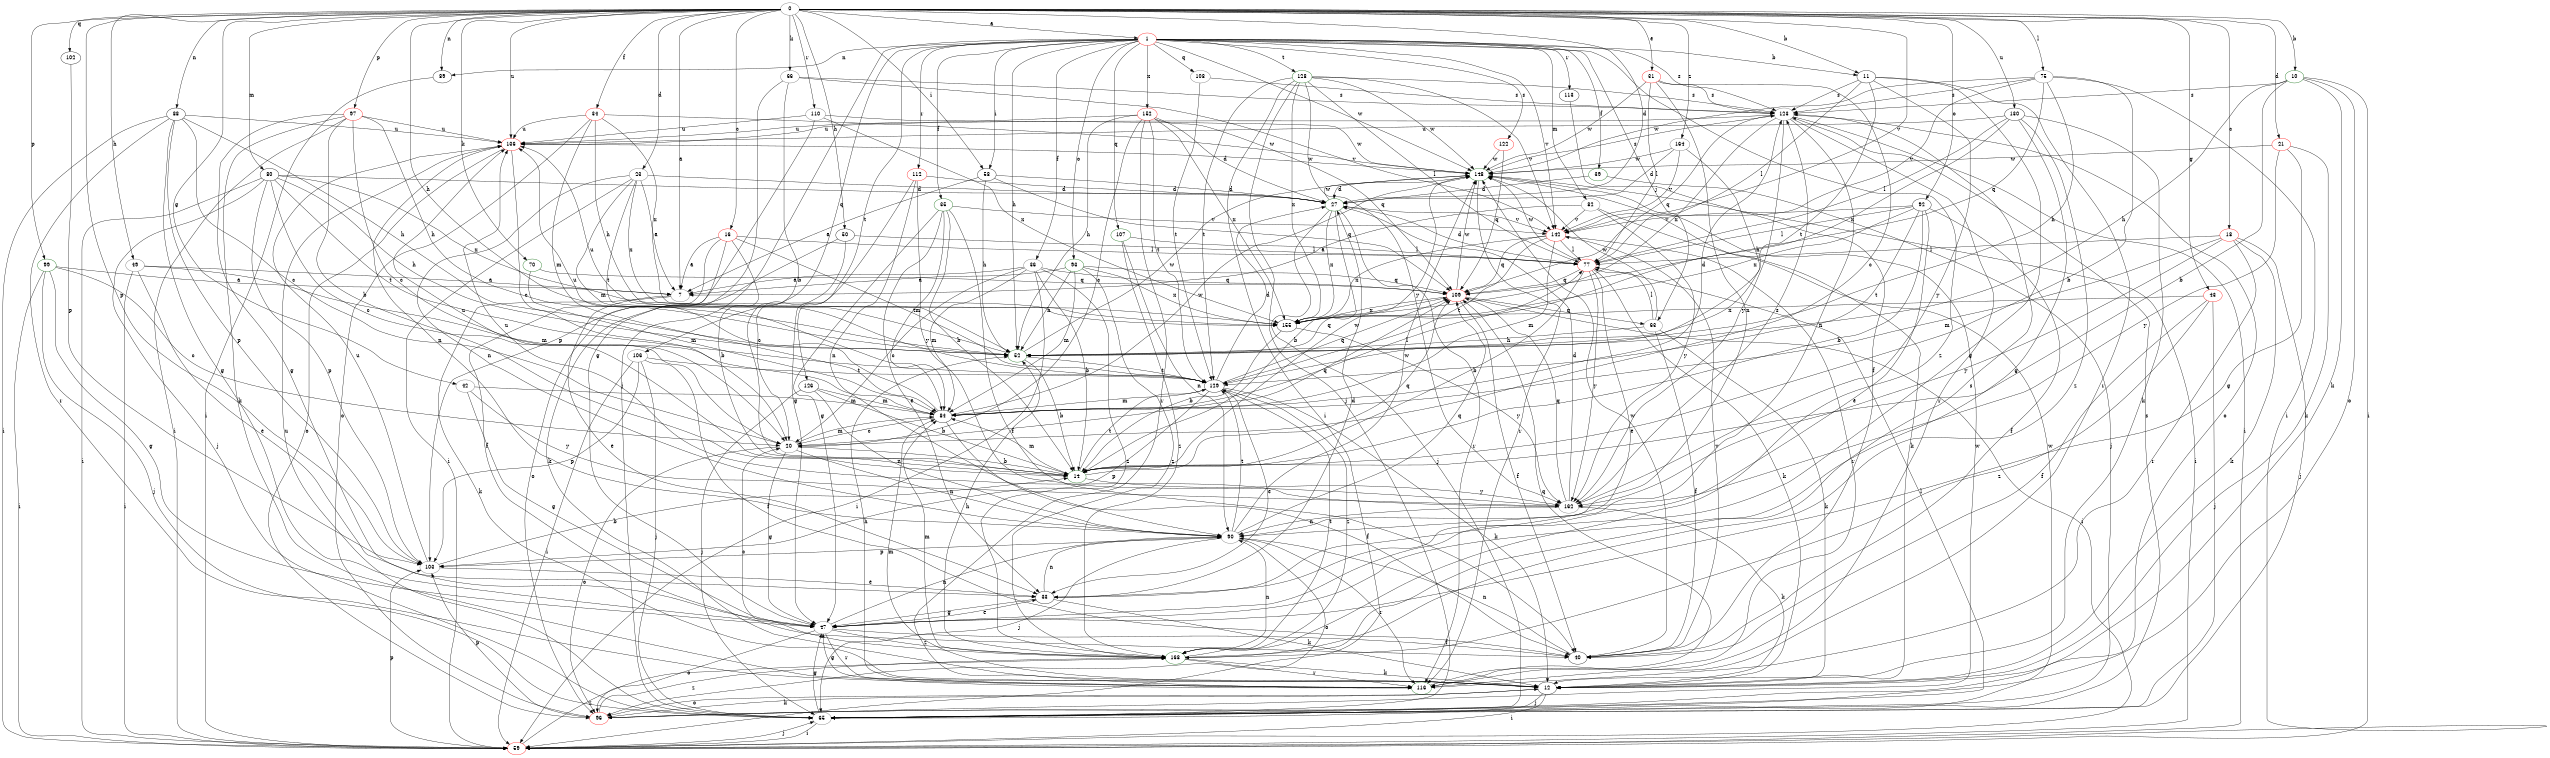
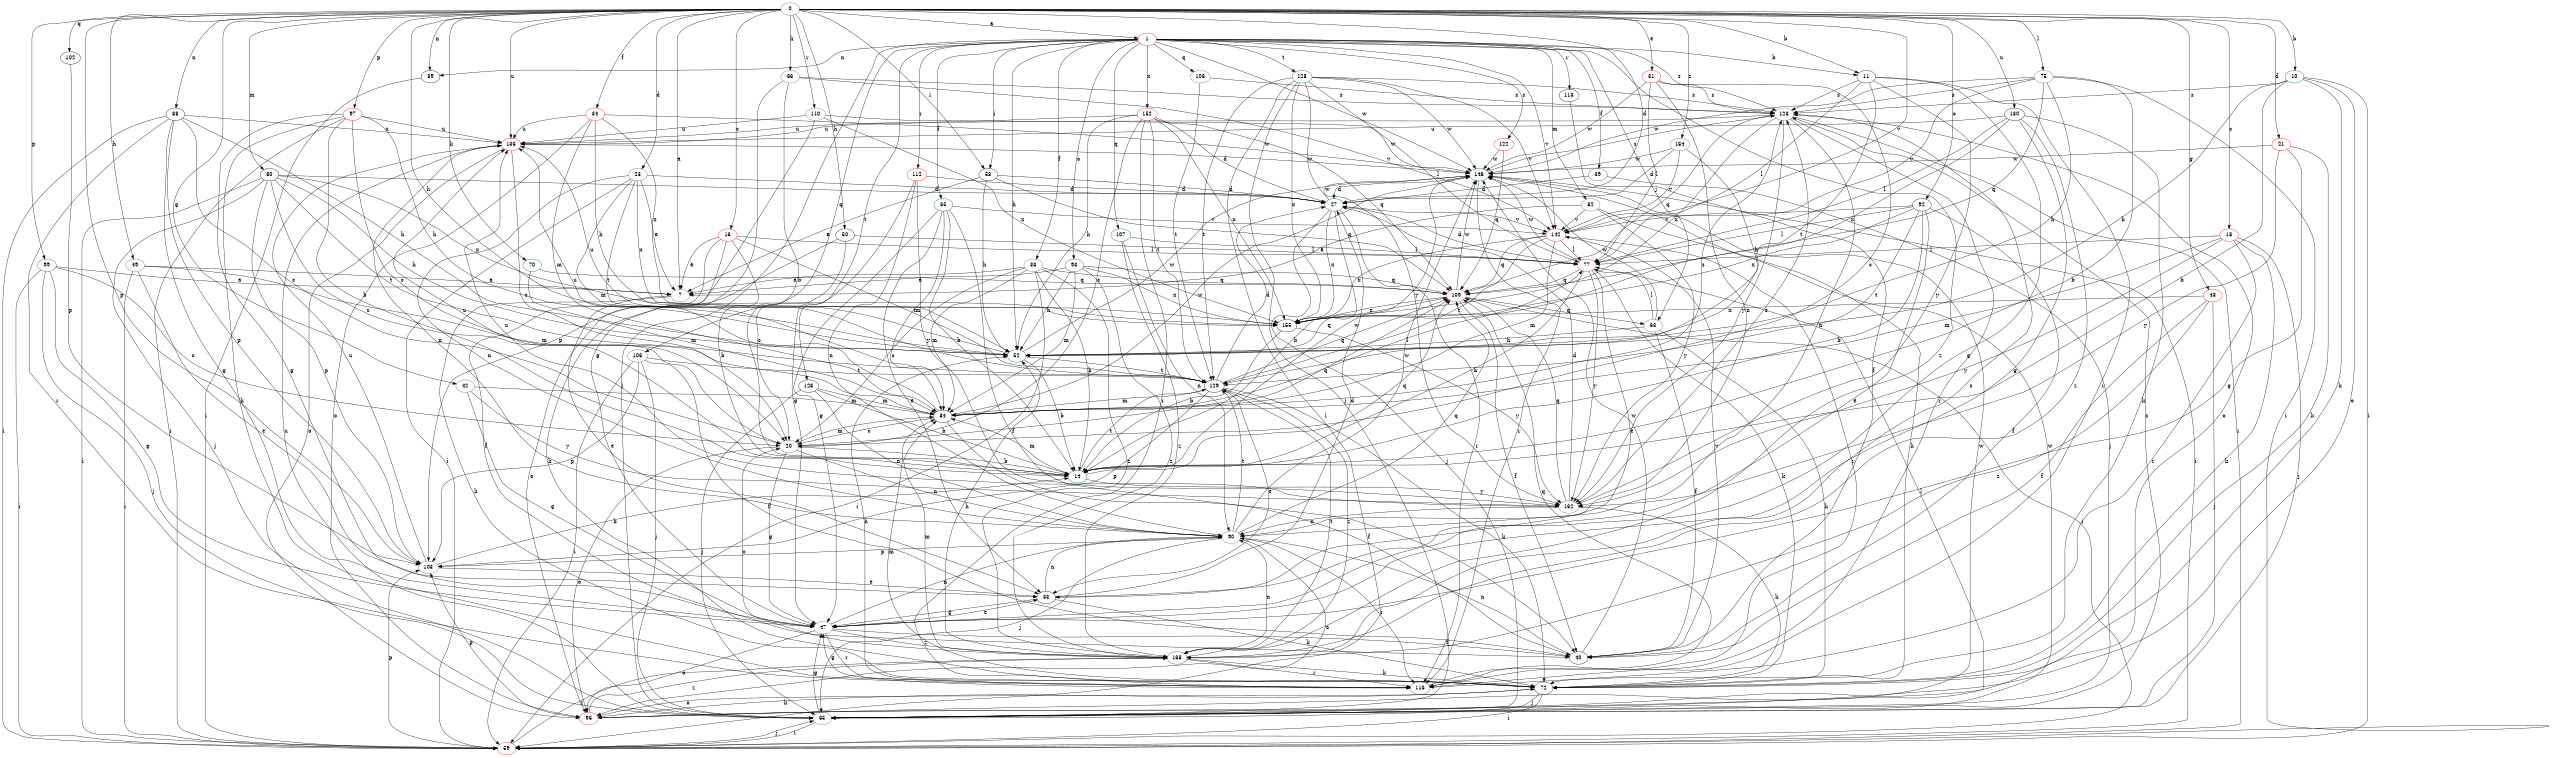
  strict digraph {
    node [color=gray40]
    1 [color=red]
    0
    7
    10 [color=darkgreen]
    11 [color=black]
    16 [color=red]
    18 [color=red]
    21 [color=red]
    23
    27 [color=darkgreen]
    31 [color=red]
    34 [color=red]
    42
    43 [color=red]
    49
    50 [color=black]
    52 [color=darkgreen]
    58 [color=black]
    66
    70 [color=darkgreen]
    75
    80 [color=black]
    88 [color=black]
    89 [color=black]
    92 [color=black]
    97 [color=red]
    99 [color=darkgreen]
    103
    n29 [color=black label=102]
    110
    130 [color=black]
    136 [color=red]
    142 [color=red]
    164
    35 [color=darkgreen]
    36
    39 [color=darkgreen]
    63
    65
    82
    93 [color=darkgreen]
    106
    107 [color=darkgreen]
    108
    112 [color=red]
    113 [color=black]
    122 [color=red]
    123
    126 [color=black]
    128 [color=darkgreen]
    148 [color=darkgreen]
    152 [color=red]
    168 [color=darkgreen]
    33 [color=black]
-   72 [color=black label=12]
+   72 [color=black]
    14 [color=darkgreen]
    59 [color=red]
    96 [color=red]
    47
    77 [color=red]
    116 [color=darkgreen]
    129 [color=black]
    162
    40 [color=black]
    84 [color=black]
    90
    155 [color=black]
    20
    109 [color=red]
    1 -> 11 [label=b]
    1 -> 52 [label=h]
    1 -> 58 [label=i]
    1 -> 89 [label=n]
    1 -> 142 [label=v]
    1 -> 35 [label=f]
    1 -> 36 [label=f]
    1 -> 39 [label=f]
    1 -> 63 [label=j]
    1 -> 65 [label=j]
    1 -> 82 [label=m]
    1 -> 93 [label=o]
    1 -> 106 [label=q]
    1 -> 107 [label=q]
    1 -> 108 [label=q]
    1 -> 112 [label=r]
    1 -> 113 [label=r]
    1 -> 122 [label=s]
    1 -> 123 [label=s]
    1 -> 126 [label=t]
    1 -> 128 [label=t]
    1 -> 148 [label=w]
    1 -> 152 [label=x]
    1 -> 168 [label=z]
    0 -> 1 [label=a]
    0 -> 7 [label=a]
    0 -> 10 [label=b]
    0 -> 11 [label=b]
    0 -> 16 [label=c]
    0 -> 18 [label=c]
    0 -> 21 [label=d]
    0 -> 23 [label=d]
    0 -> 27 [label=d]
    0 -> 31 [label=e]
    0 -> 34 [label=f]
    0 -> 42 [label=g]
    0 -> 43 [label=g]
    0 -> 49 [label=h]
    0 -> 50 [label=h]
    0 -> 52 [label=h]
    0 -> 58 [label=i]
    0 -> 66 [label=k]
    0 -> 70 [label=k]
    0 -> 75 [label=l]
    0 -> 80 [label=m]
    0 -> 88 [label=n]
    0 -> 89 [label=n]
    0 -> 92 [label=o]
    0 -> 97 [label=p]
    0 -> 99 [label=p]
    0 -> 103 [label=p]
    0 -> n29 [label=q]
    0 -> 110 [label=r]
    0 -> 130 [label=u]
    0 -> 136 [label=u]
    0 -> 142 [label=v]
    0 -> 164 [label=z]
    7 -> 33 [label=e]
    7 -> 72 [label=k]
    10 -> 52 [label=h]
    10 -> 123 [label=s]
    10 -> 72 [label=k]
    10 -> 14 [label=b]
    10 -> 59 [label=i]
    10 -> 96 [label=o]
    11 -> 123 [label=s]
    11 -> 47 [label=g]
    11 -> 77 [label=l]
    11 -> 116 [label=r]
    11 -> 129 [label=t]
    11 -> 162 [label=y]
    16 -> 7 [label=a]
    16 -> 14 [label=b]
    16 -> 96 [label=o]
    16 -> 77 [label=l]
    16 -> 129 [label=t]
    16 -> 40 [label=f]
    18 -> 65 [label=j]
    18 -> 72 [label=k]
    18 -> 77 [label=l]
    18 -> 116 [label=r]
    18 -> 162 [label=y]
    18 -> 84 [label=m]
    21 -> 148 [label=w]
    21 -> 72 [label=k]
    21 -> 47 [label=g]
    21 -> 162 [label=y]
    23 -> 7 [label=a]
    23 -> 27 [label=d]
    23 -> 59 [label=i]
    23 -> 129 [label=t]
    23 -> 84 [label=m]
    23 -> 90 [label=n]
    23 -> 155 [label=x]
    27 -> 142 [label=v]
    27 -> 65 [label=j]
    27 -> 148 [label=w]
    27 -> 14 [label=b]
    27 -> 116 [label=r]
    27 -> 155 [label=x]
    31 -> 123 [label=s]
    31 -> 148 [label=w]
    31 -> 77 [label=l]
    31 -> 90 [label=n]
    31 -> 20 [label=c]
    34 -> 52 [label=h]
    34 -> 136 [label=u]
    34 -> 148 [label=w]
    34 -> 96 [label=o]
    34 -> 84 [label=m]
    34 -> 155 [label=x]
    42 -> 47 [label=g]
    42 -> 162 [label=y]
    42 -> 84 [label=m]
    43 -> 65 [label=j]
    43 -> 168 [label=z]
    43 -> 40 [label=f]
    43 -> 155 [label=x]
    49 -> 7 [label=a]
    49 -> 33 [label=e]
    49 -> 59 [label=i]
    49 -> 84 [label=m]
    50 -> 72 [label=k]
    50 -> 77 [label=l]
    50 -> 20 [label=c]
    52 -> 136 [label=u]
    52 -> 148 [label=w]
    52 -> 14 [label=b]
    52 -> 129 [label=t]
    52 -> 109 [label=q]
    58 -> 7 [label=a]
    58 -> 27 [label=d]
    58 -> 52 [label=h]
    58 -> 109 [label=q]
    66 -> 142 [label=v]
    66 -> 123 [label=s]
    66 -> 14 [label=b]
    66 -> 47 [label=g]
    70 -> 84 [label=m]
    70 -> 109 [label=q]
    75 -> 52 [label=h]
    75 -> 142 [label=v]
    75 -> 123 [label=s]
    75 -> 148 [label=w]
    75 -> 14 [label=b]
    75 -> 59 [label=i]
    75 -> 109 [label=q]
    80 -> 27 [label=d]
    80 -> 52 [label=h]
    80 -> 103 [label=p]
    80 -> 65 [label=j]
    80 -> 59 [label=i]
    80 -> 129 [label=t]
    80 -> 155 [label=x]
    80 -> 20 [label=c]
    88 -> 52 [label=h]
    88 -> 103 [label=p]
    88 -> 136 [label=u]
    88 -> 59 [label=i]
    88 -> 47 [label=g]
    88 -> 116 [label=r]
    88 -> 20 [label=c]
    89 -> 59 [label=i]
    92 -> 142 [label=v]
    92 -> 33 [label=e]
    92 -> 14 [label=b]
    92 -> 77 [label=l]
    92 -> 129 [label=t]
    92 -> 40 [label=f]
    92 -> 155 [label=x]
    97 -> 52 [label=h]
    97 -> 136 [label=u]
    97 -> 72 [label=k]
    97 -> 14 [label=b]
    97 -> 59 [label=i]
    97 -> 47 [label=g]
    97 -> 20 [label=c]
    99 -> 7 [label=a]
    99 -> 65 [label=j]
    99 -> 59 [label=i]
    99 -> 47 [label=g]
    99 -> 20 [label=c]
    103 -> 136 [label=u]
    103 -> 33 [label=e]
    103 -> 14 [label=b]
    n29 -> 103 [label=p]
    110 -> 103 [label=p]
    110 -> 136 [label=u]
    110 -> 148 [label=w]
    110 -> 155 [label=x]
    130 -> 136 [label=u]
    130 -> 168 [label=z]
    130 -> 72 [label=k]
    130 -> 47 [label=g]
    130 -> 77 [label=l]
    130 -> 155 [label=x]
    136 -> 148 [label=w]
    136 -> 96 [label=o]
    136 -> 90 [label=n]
    136 -> 20 [label=c]
    142 -> 77 [label=l]
    142 -> 116 [label=r]
    142 -> 129 [label=t]
    142 -> 84 [label=m]
    142 -> 155 [label=x]
    142 -> 109 [label=q]
    164 -> 27 [label=d]
    164 -> 52 [label=h]
    164 -> 142 [label=v]
    164 -> 148 [label=w]
    35 -> 142 [label=v]
    35 -> 33 [label=e]
    35 -> 14 [label=b]
    35 -> 47 [label=g]
    35 -> 40 [label=f]
    35 -> 84 [label=m]
    36 -> 7 [label=a]
    36 -> 168 [label=z]
    36 -> 14 [label=b]
    36 -> 59 [label=i]
    36 -> 84 [label=m]
    36 -> 20 [label=c]
    36 -> 109 [label=q]
    39 -> 27 [label=d]
    39 -> 65 [label=j]
    63 -> 52 [label=h]
    63 -> 148 [label=w]
    63 -> 72 [label=k]
    63 -> 77 [label=l]
    63 -> 40 [label=f]
    65 -> 136 [label=u]
    65 -> 123 [label=s]
    65 -> 148 [label=w]
    65 -> 59 [label=i]
    65 -> 47 [label=g]
    65 -> 77 [label=l]
    82 -> 7 [label=a]
    82 -> 142 [label=v]
    82 -> 72 [label=k]
    82 -> 162 [label=y]
    93 -> 7 [label=a]
    93 -> 52 [label=h]
    93 -> 168 [label=z]
    93 -> 84 [label=m]
    93 -> 155 [label=x]
    93 -> 109 [label=q]
    106 -> 103 [label=p]
    106 -> 65 [label=j]
    106 -> 59 [label=i]
    106 -> 129 [label=t]
    106 -> 40 [label=f]
    107 -> 168 [label=z]
    107 -> 77 [label=l]
    107 -> 90 [label=n]
    108 -> 123 [label=s]
    108 -> 129 [label=t]
    112 -> 27 [label=d]
    112 -> 47 [label=g]
    112 -> 162 [label=y]
    112 -> 90 [label=n]
    113 -> 40 [label=f]
    122 -> 148 [label=w]
    122 -> 109 [label=q]
    123 -> 136 [label=u]
    123 -> 59 [label=i]
    123 -> 96 [label=o]
    123 -> 116 [label=r]
    123 -> 162 [label=y]
    123 -> 90 [label=n]
    123 -> 155 [label=x]
    123 -> 109 [label=q]
    126 -> 65 [label=j]
    126 -> 14 [label=b]
    126 -> 84 [label=m]
    126 -> 90 [label=n]
    128 -> 142 [label=v]
    128 -> 65 [label=j]
    128 -> 123 [label=s]
    128 -> 148 [label=w]
    128 -> 59 [label=i]
    128 -> 77 [label=l]
    128 -> 129 [label=t]
    128 -> 162 [label=y]
    128 -> 155 [label=x]
    148 -> 27 [label=d]
    148 -> 123 [label=s]
    148 -> 59 [label=i]
    148 -> 116 [label=r]
    152 -> 27 [label=d]
    152 -> 52 [label=h]
    152 -> 136 [label=u]
    152 -> 116 [label=r]
    152 -> 129 [label=t]
    152 -> 155 [label=x]
    152 -> 20 [label=c]
    152 -> 109 [label=q]
    168 -> 52 [label=h]
    168 -> 123 [label=s]
    168 -> 72 [label=k]
    168 -> 116 [label=r]
    168 -> 129 [label=t]
    168 -> 84 [label=m]
    168 -> 90 [label=n]
    168 -> 20 [label=c]
    33 -> 27 [label=d]
    33 -> 72 [label=k]
    33 -> 47 [label=g]
    33 -> 90 [label=n]
    72 -> 65 [label=j]
    72 -> 59 [label=i]
    72 -> 96 [label=o]
    72 -> 84 [label=m]
    14 -> 136 [label=u]
    14 -> 148 [label=w]
    14 -> 129 [label=t]
    14 -> 162 [label=y]
    14 -> 84 [label=m]
    14 -> 109 [label=q]
    59 -> 103 [label=p]
    59 -> 65 [label=j]
    59 -> 168 [label=z]
    96 -> 103 [label=p]
    96 -> 148 [label=w]
    96 -> 168 [label=z]
    96 -> 72 [label=k]
    47 -> 168 [label=z]
    47 -> 33 [label=e]
    47 -> 96 [label=o]
    47 -> 116 [label=r]
    47 -> 40 [label=f]
    47 -> 90 [label=n]
    77 -> 27 [label=d]
    77 -> 148 [label=w]
    77 -> 33 [label=e]
    77 -> 72 [label=k]
    77 -> 14 [label=b]
    77 -> 162 [label=y]
    77 -> 109 [label=q]
    116 -> 52 [label=h]
    116 -> 47 [label=g]
    116 -> 109 [label=q]
    129 -> 27 [label=d]
    129 -> 103 [label=p]
    129 -> 168 [label=z]
    129 -> 33 [label=e]
    129 -> 72 [label=k]
    129 -> 84 [label=m]
    129 -> 109 [label=q]
    162 -> 27 [label=d]
    162 -> 136 [label=u]
    162 -> 123 [label=s]
    162 -> 72 [label=k]
    162 -> 90 [label=n]
    162 -> 109 [label=q]
    40 -> 142 [label=v]
    40 -> 148 [label=w]
    40 -> 90 [label=n]
    84 -> 136 [label=u]
-   84 -> 123 [label=d]
+   84 -> 123 [label=s]
    84 -> 148 [label=w]
    84 -> 77 [label=l]
    84 -> 40 [label=f]
    84 -> 20 [label=c]
    90 -> 103 [label=p]
    90 -> 65 [label=j]
    90 -> 148 [label=w]
    90 -> 96 [label=o]
    90 -> 116 [label=r]
    90 -> 129 [label=t]
    90 -> 109 [label=q]
    155 -> 14 [label=b]
    155 -> 162 [label=y]
    20 -> 14 [label=b]
    20 -> 96 [label=o]
    20 -> 47 [label=g]
    20 -> 84 [label=m]
    20 -> 90 [label=n]
    20 -> 109 [label=q]
    109 -> 63 [label=q]
    109 -> 148 [label=w]
    109 -> 59 [label=i]
    109 -> 40 [label=f]
    109 -> 155 [label=x]
  }
